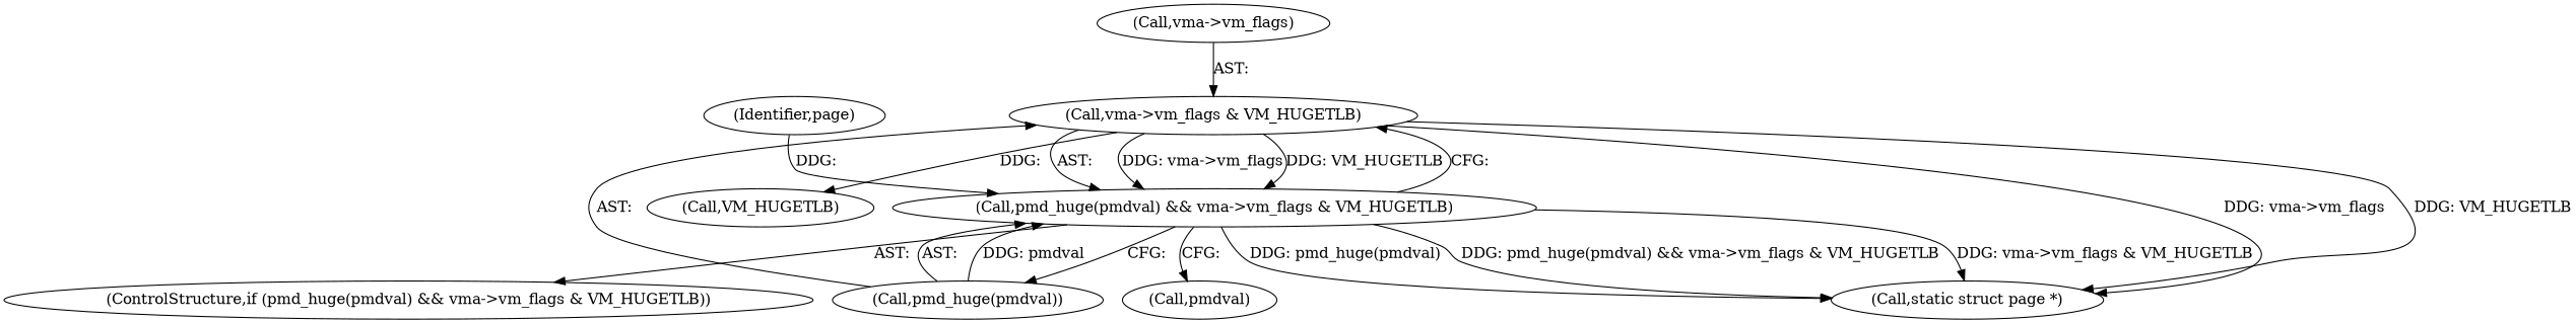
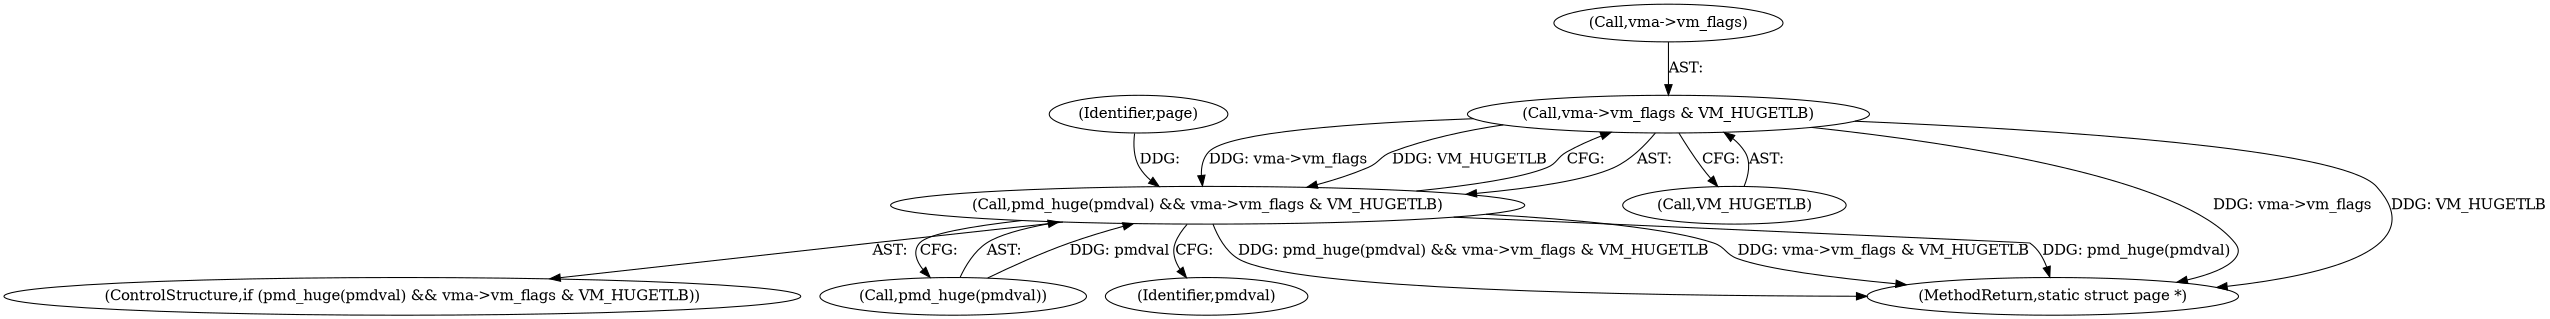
  digraph {
    n1 [label="(Call,vma->vm_flags & VM_HUGETLB)"]
    n2 [label="(Call,pmd_huge(pmdval) && vma->vm_flags & VM_HUGETLB)"]
    n3 [label="(Call,VM_HUGETLB)"]
-   n4 [label="(Call,static struct page *)"]
+   n4 [label="(MethodReturn,static struct page *)"]
    n5 [label="(Call,pmd_huge(pmdval))"]
    n6 [label="(ControlStructure,if (pmd_huge(pmdval) && vma->vm_flags & VM_HUGETLB))"]
-   n7 [label="(Call,pmdval)"]
+   n7 [label="(Identifier,pmdval)"]
    n8 [label="(Call,vma->vm_flags)"]
    n9 [label="(Identifier,page)"]
    n1 -> n2 [label="AST: "]
    n1 -> n2 [label="DDG: vma->vm_flags"]
    n1 -> n2 [label="DDG: VM_HUGETLB"]
-   n1 -> n3 [label="DDG: "]
+   n1 -> n3 [label="CFG: "]
    n1 -> n4 [label="DDG: vma->vm_flags"]
    n1 -> n4 [label="DDG: VM_HUGETLB"]
    n2 -> n1 [label="CFG: "]
    n2 -> n4 [label="DDG: vma->vm_flags & VM_HUGETLB"]
    n2 -> n4 [label="DDG: pmd_huge(pmdval)"]
    n2 -> n4 [label="DDG: pmd_huge(pmdval) && vma->vm_flags & VM_HUGETLB"]
    n2 -> n5 [label="CFG: "]
    n2 -> n6 [label="AST: "]
    n2 -> n7 [label="CFG: "]
-   n5 -> n1 [label="AST: "]
+   n3 -> n1 [label="AST: "]
    n5 -> n2 [label="AST: "]
    n5 -> n2 [label="DDG: pmdval"]
    n8 -> n1 [label="AST: "]
    n9 -> n2 [label="DDG: "]
  }
